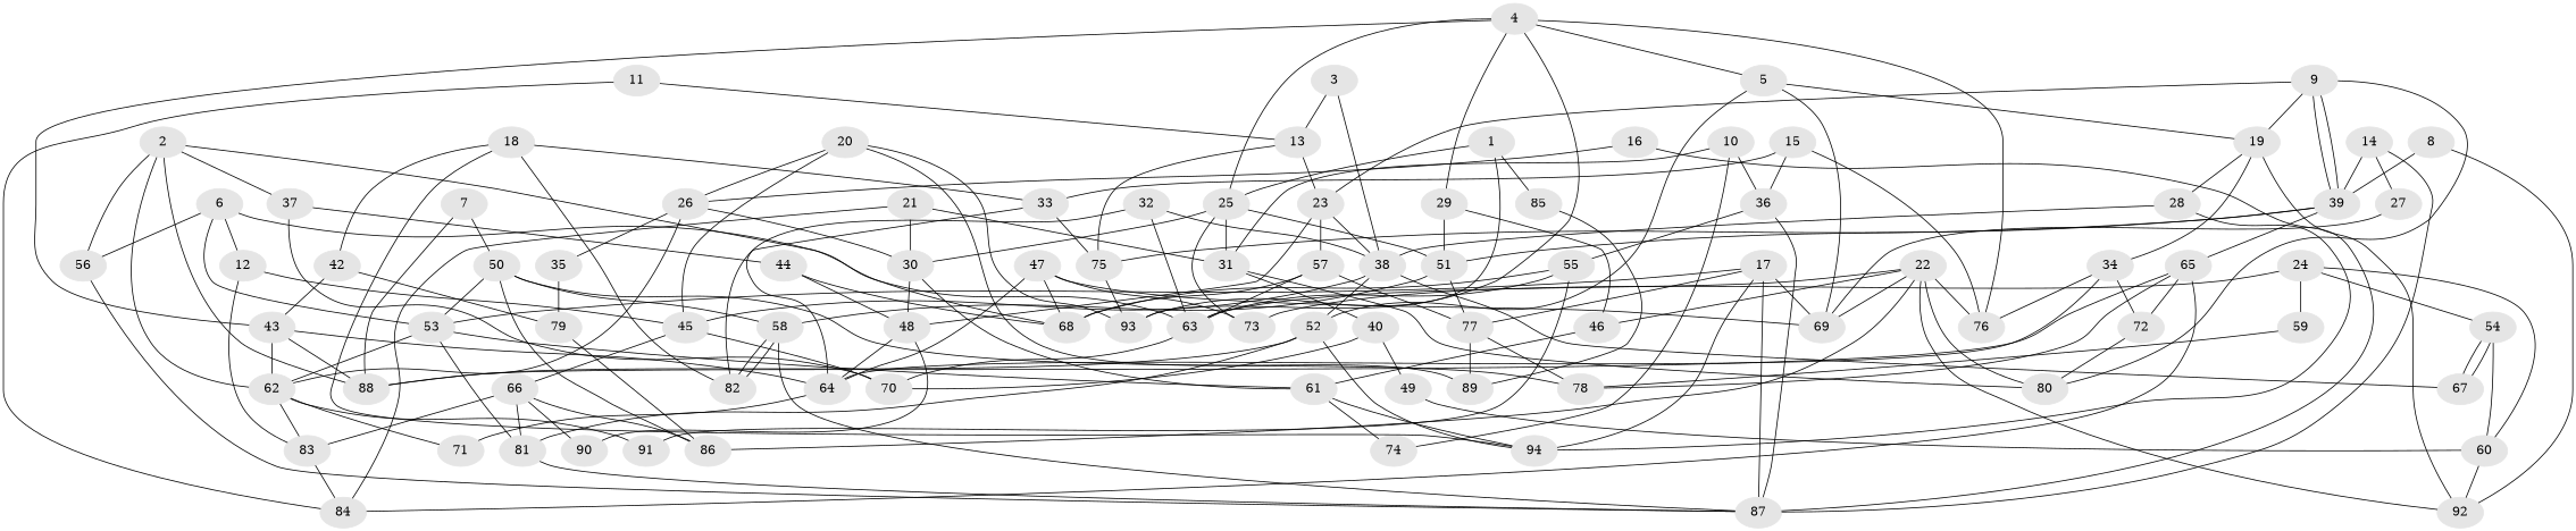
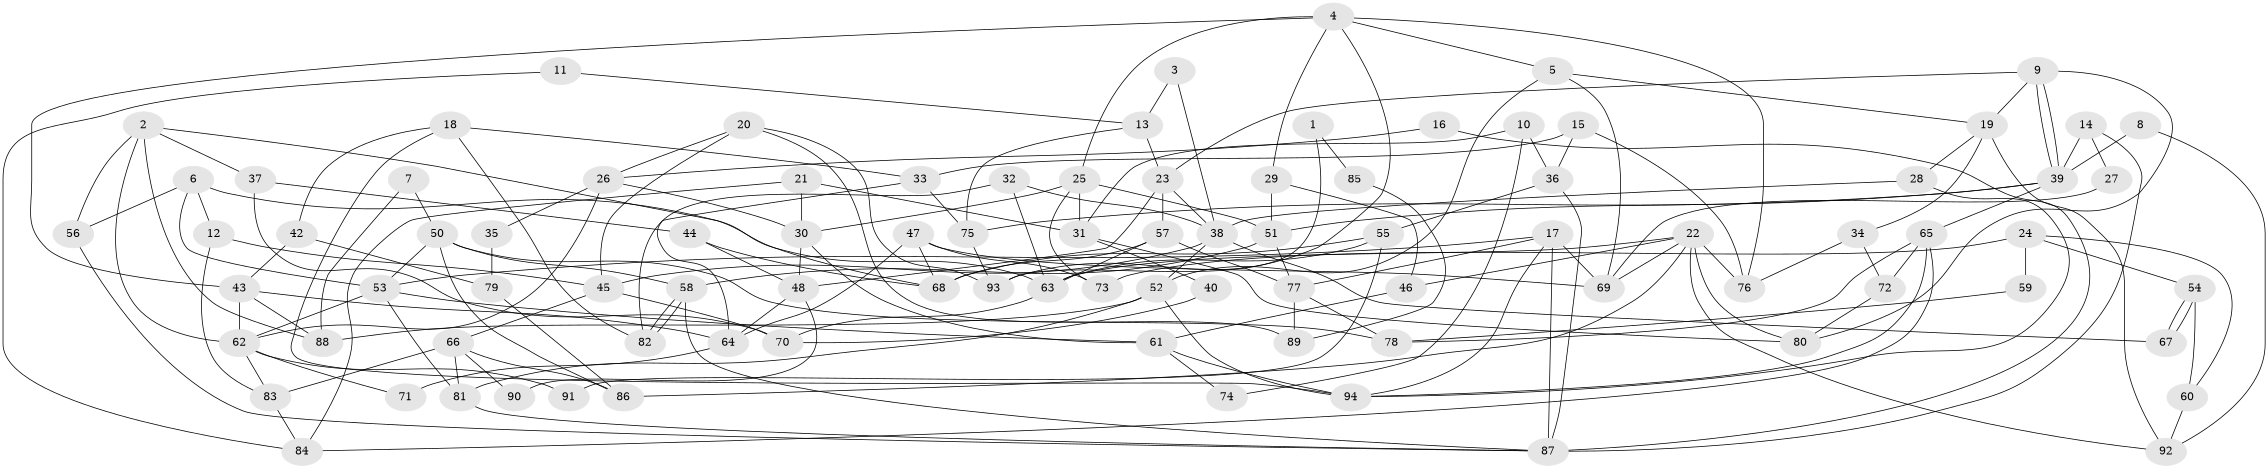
  graph {
    node [color=gray90 style=filled]
    1
    25
    85
    93
    31
    30
    73
    51
    89
    2
    37
    56
    62
    68
    88
    44
    70
    87
    83
    91
    71
    3
    13
    38
    23
    75
    52
    45
    67
    4
    5
    29
    43
    76
    19
    69
    46
    64
    92
    28
    34
    94
    81
    6
    12
    53
    63
    61
    7
    50
    86
    58
    78
    8
    39
    65
    9
    80
    48
    57
    10
    36
    74
    40
    55
    11
    84
    66
    14
    27
    15
    33
    16
    26
    35
    17
    77
    18
    42
    82
    79
    72
    20
    21
    22
    90
    24
    54
    59
    60
-   49
    32
    47
-   1 -- 25
    1 -- 85
    1 -- 93
    25 -- 31
    25 -- 30
    25 -- 73
    25 -- 51
    85 -- 89
    31 -- 80
    31 -- 40
    30 -- 61
    30 -- 48
    51 -- 58
    51 -- 77
    2 -- 37
    2 -- 56
    2 -- 62
    2 -- 68
    2 -- 88
    37 -- 44
    37 -- 70
    56 -- 87
    62 -- 83
    62 -- 91
    62 -- 71
    44 -- 68
    44 -- 48
    83 -- 84
    3 -- 13
    3 -- 38
    13 -- 23
    13 -- 75
    38 -- 52
    38 -- 45
    38 -- 67
    23 -- 38
    23 -- 48
    23 -- 57
    75 -- 93
    52 -- 88
    52 -- 94
    52 -- 81
    45 -- 70
    45 -- 66
    4 -- 25
    4 -- 93
    4 -- 5
    4 -- 29
    4 -- 43
    4 -- 76
    5 -- 52
    5 -- 19
    5 -- 69
    29 -- 51
    29 -- 46
    43 -- 62
    43 -- 88
    43 -- 64
    19 -- 92
    19 -- 28
    19 -- 34
    46 -- 61
    64 -- 71
    28 -- 38
    28 -- 94
    34 -- 76
-   34 -- 64
    34 -- 72
    81 -- 87
    6 -- 56
    6 -- 12
    6 -- 53
    6 -- 63
    12 -- 83
    12 -- 45
    53 -- 62
    53 -- 81
    53 -- 61
    63 -- 70
    61 -- 94
    61 -- 74
    7 -- 88
    7 -- 50
    50 -- 53
    50 -- 86
    50 -- 58
    50 -- 78
    58 -- 87
    58 -- 82
    58 -- 82
    8 -- 92
    8 -- 39
    39 -- 51
    39 -- 75
    39 -- 65
-   65 -- 88
+   65 -- 94
    65 -- 78
    65 -- 84
    65 -- 72
    9 -- 23
    9 -- 19
    9 -- 39
    9 -- 39
    9 -- 80
    48 -- 64
    48 -- 90
    57 -- 68
    57 -- 63
    57 -- 77
    10 -- 31
    10 -- 36
    10 -- 74
    36 -- 87
    36 -- 55
    40 -- 70
-   40 -- 49
    55 -- 68
    55 -- 91
    55 -- 63
    11 -- 13
    11 -- 84
    66 -- 83
    66 -- 81
    66 -- 86
    66 -- 90
    14 -- 87
    14 -- 39
    14 -- 27
    27 -- 69
    15 -- 76
    15 -- 36
    15 -- 33
    33 -- 75
    33 -- 64
    16 -- 87
    16 -- 26
    26 -- 30
    26 -- 62
    26 -- 35
    35 -- 79
    17 -- 87
    17 -- 69
    17 -- 94
    17 -- 53
    17 -- 77
    77 -- 89
    77 -- 78
    18 -- 94
    18 -- 33
    18 -- 42
    18 -- 82
    42 -- 43
    42 -- 79
    79 -- 86
    72 -- 80
    20 -- 93
    20 -- 89
    20 -- 45
    20 -- 26
    21 -- 31
    21 -- 30
    21 -- 84
    22 -- 76
    22 -- 69
    22 -- 46
    22 -- 92
    22 -- 63
    22 -- 86
    22 -- 80
    24 -- 73
    24 -- 54
    24 -- 59
    24 -- 60
    54 -- 67
    54 -- 67
    54 -- 60
    59 -- 78
    60 -- 92
-   49 -- 60
    32 -- 38
    32 -- 63
    32 -- 82
    47 -- 73
    47 -- 68
    47 -- 69
    47 -- 64
  }
